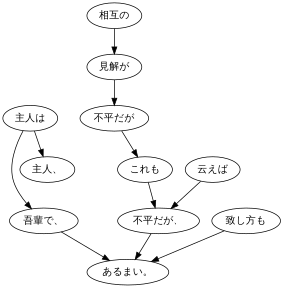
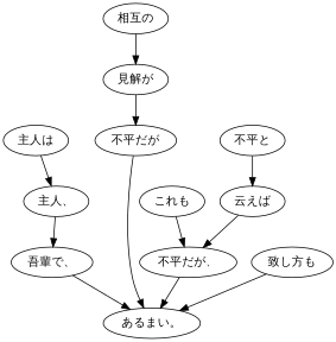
  digraph {
    fontname=Inter
    node [fontname=Inter]
    edge [fontname=Inter]
    n1 [label="これも"]
    n2 [label="不平だが、"]
    n3 [label="あるまい。"]
+   n4 [label="不平と"]
    n5 [label="云えば"]
    n6 [label="主人は"]
    n7 [label="主人、"]
    n8 [label="吾輩で、"]
    n9 [label="相互の"]
    n10 [label="見解が"]
    n11 [label="不平だが"]
    n12 [label="致し方も"]
    n1 -> n2
    n2 -> n3
+   n4 -> n5
    n5 -> n2
    n6 -> n7
-   n6 -> n8
+   n7 -> n8
    n8 -> n3
    n9 -> n10
    n10 -> n11
-   n11 -> n1
+   n11 -> n3
    n12 -> n3
  }
